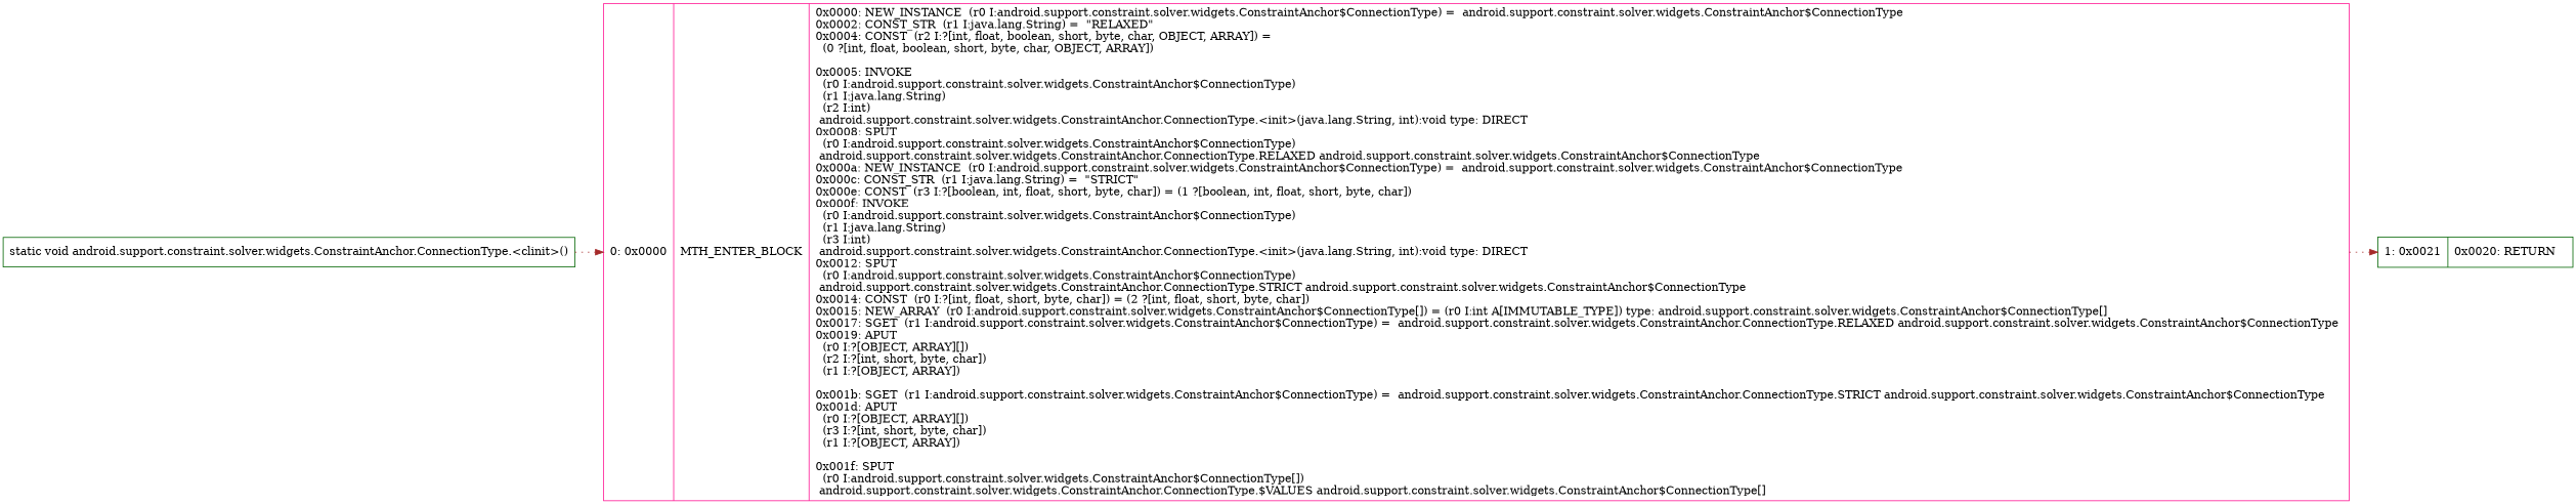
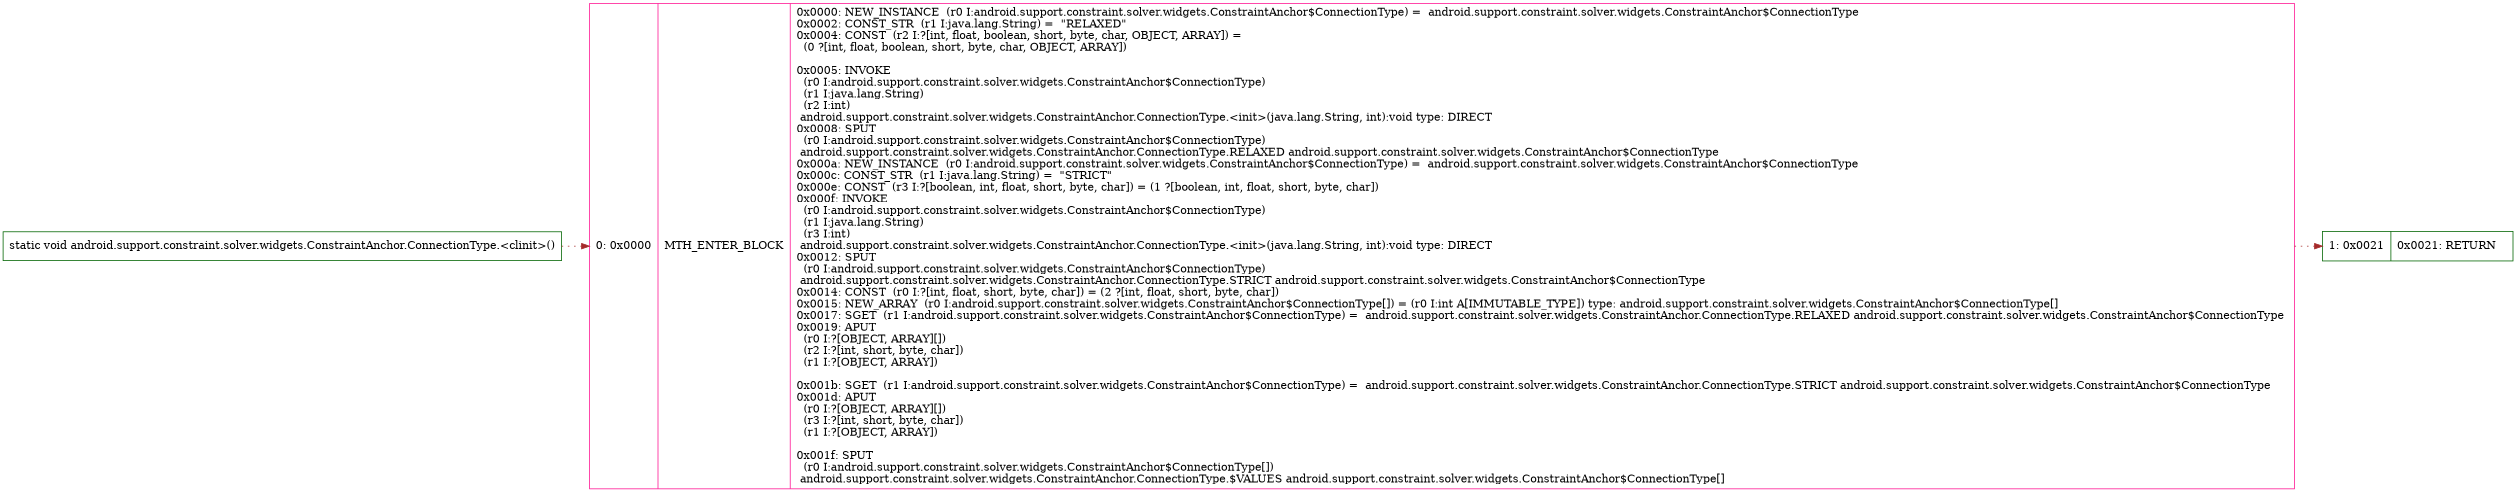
  digraph {
    rankdir=LR
    node [shape=record color=darkgreen]
    edge [color=brown style=dotted]
    n1 [label="{0\:\ 0x0000|MTH_ENTER_BLOCK\l|0x0000: NEW_INSTANCE  (r0 I:android.support.constraint.solver.widgets.ConstraintAnchor$ConnectionType) =  android.support.constraint.solver.widgets.ConstraintAnchor$ConnectionType \l0x0002: CONST_STR  (r1 I:java.lang.String) =  \"RELAXED\" \l0x0004: CONST  (r2 I:?[int, float, boolean, short, byte, char, OBJECT, ARRAY]) = \l  (0 ?[int, float, boolean, short, byte, char, OBJECT, ARRAY])\l \l0x0005: INVOKE  \l  (r0 I:android.support.constraint.solver.widgets.ConstraintAnchor$ConnectionType)\l  (r1 I:java.lang.String)\l  (r2 I:int)\l android.support.constraint.solver.widgets.ConstraintAnchor.ConnectionType.\<init\>(java.lang.String, int):void type: DIRECT \l0x0008: SPUT  \l  (r0 I:android.support.constraint.solver.widgets.ConstraintAnchor$ConnectionType)\l android.support.constraint.solver.widgets.ConstraintAnchor.ConnectionType.RELAXED android.support.constraint.solver.widgets.ConstraintAnchor$ConnectionType \l0x000a: NEW_INSTANCE  (r0 I:android.support.constraint.solver.widgets.ConstraintAnchor$ConnectionType) =  android.support.constraint.solver.widgets.ConstraintAnchor$ConnectionType \l0x000c: CONST_STR  (r1 I:java.lang.String) =  \"STRICT\" \l0x000e: CONST  (r3 I:?[boolean, int, float, short, byte, char]) = (1 ?[boolean, int, float, short, byte, char]) \l0x000f: INVOKE  \l  (r0 I:android.support.constraint.solver.widgets.ConstraintAnchor$ConnectionType)\l  (r1 I:java.lang.String)\l  (r3 I:int)\l android.support.constraint.solver.widgets.ConstraintAnchor.ConnectionType.\<init\>(java.lang.String, int):void type: DIRECT \l0x0012: SPUT  \l  (r0 I:android.support.constraint.solver.widgets.ConstraintAnchor$ConnectionType)\l android.support.constraint.solver.widgets.ConstraintAnchor.ConnectionType.STRICT android.support.constraint.solver.widgets.ConstraintAnchor$ConnectionType \l0x0014: CONST  (r0 I:?[int, float, short, byte, char]) = (2 ?[int, float, short, byte, char]) \l0x0015: NEW_ARRAY  (r0 I:android.support.constraint.solver.widgets.ConstraintAnchor$ConnectionType[]) = (r0 I:int A[IMMUTABLE_TYPE]) type: android.support.constraint.solver.widgets.ConstraintAnchor$ConnectionType[] \l0x0017: SGET  (r1 I:android.support.constraint.solver.widgets.ConstraintAnchor$ConnectionType) =  android.support.constraint.solver.widgets.ConstraintAnchor.ConnectionType.RELAXED android.support.constraint.solver.widgets.ConstraintAnchor$ConnectionType \l0x0019: APUT  \l  (r0 I:?[OBJECT, ARRAY][])\l  (r2 I:?[int, short, byte, char])\l  (r1 I:?[OBJECT, ARRAY])\l \l0x001b: SGET  (r1 I:android.support.constraint.solver.widgets.ConstraintAnchor$ConnectionType) =  android.support.constraint.solver.widgets.ConstraintAnchor.ConnectionType.STRICT android.support.constraint.solver.widgets.ConstraintAnchor$ConnectionType \l0x001d: APUT  \l  (r0 I:?[OBJECT, ARRAY][])\l  (r3 I:?[int, short, byte, char])\l  (r1 I:?[OBJECT, ARRAY])\l \l0x001f: SPUT  \l  (r0 I:android.support.constraint.solver.widgets.ConstraintAnchor$ConnectionType[])\l android.support.constraint.solver.widgets.ConstraintAnchor.ConnectionType.$VALUES android.support.constraint.solver.widgets.ConstraintAnchor$ConnectionType[] \l}" color=deeppink]
-   n2 [label="{1\:\ 0x0021|0x0020: RETURN   \l}"]
+   n2 [label="{1\:\ 0x0021|0x0021: RETURN   \l}"]
    n3 [label="{static void android.support.constraint.solver.widgets.ConstraintAnchor.ConnectionType.\<clinit\>() }"]
    n1 -> n2
    n3 -> n1
  }
